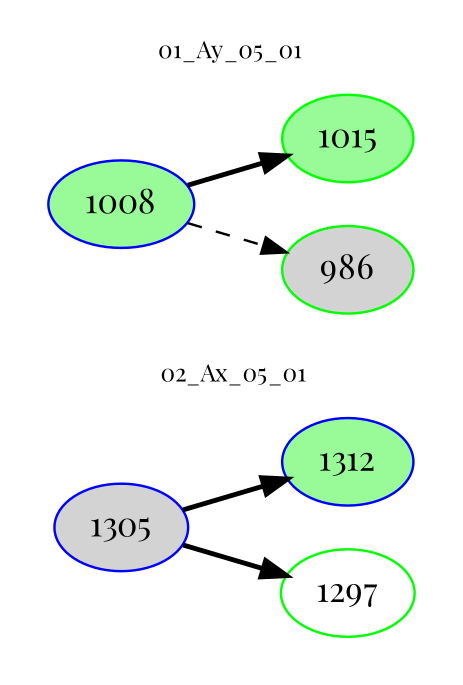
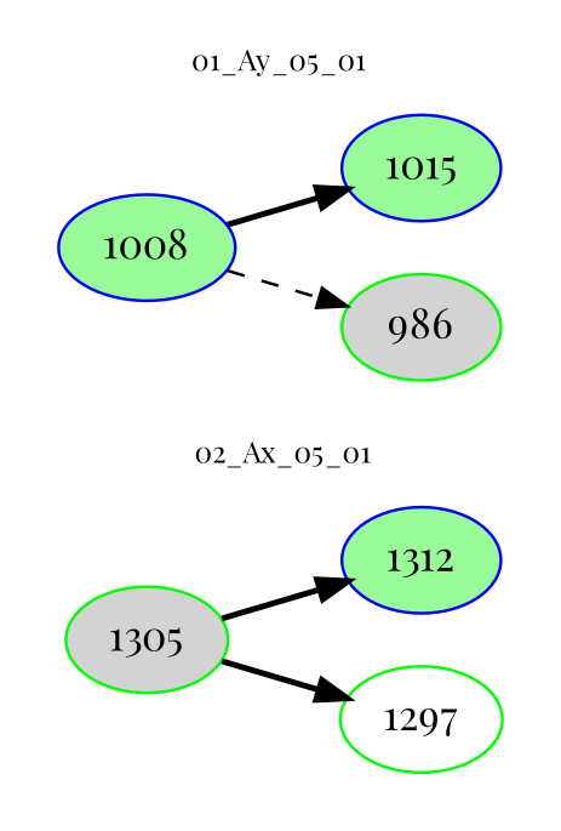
  digraph {
    fontname="Playfair Display"
    rankdir=LR
    node [color=blue fillcolor=palegreen fontname="Playfair Display" style=filled]
    edge [color=black fontname="Playfair Display" style=bold]
-   n1 [fillcolor=lightgrey label=1305]
+   n1 [color=green fillcolor=lightgrey label=1305]
    n2 [color=green fillcolor=white label=1297]
    n3 [label=1312]
    n4 [label=1008]
    n5 [color=green fillcolor=lightgrey label=986]
-   n6 [color=green label=1015]
+   n6 [label=1015]
    subgraph cluster_1 {
      color=white
      fontsize=10
      label="02_Ax_05_01"
      n1
      n2
      n3
    }
    subgraph cluster_2 {
      color=white
      fontsize=10
      label="01_Ay_05_01"
      n4
      n5
      n6
    }
    n1 -> n2
    n1 -> n3
    n4 -> n5 [style=dashed]
    n4 -> n6
  }
